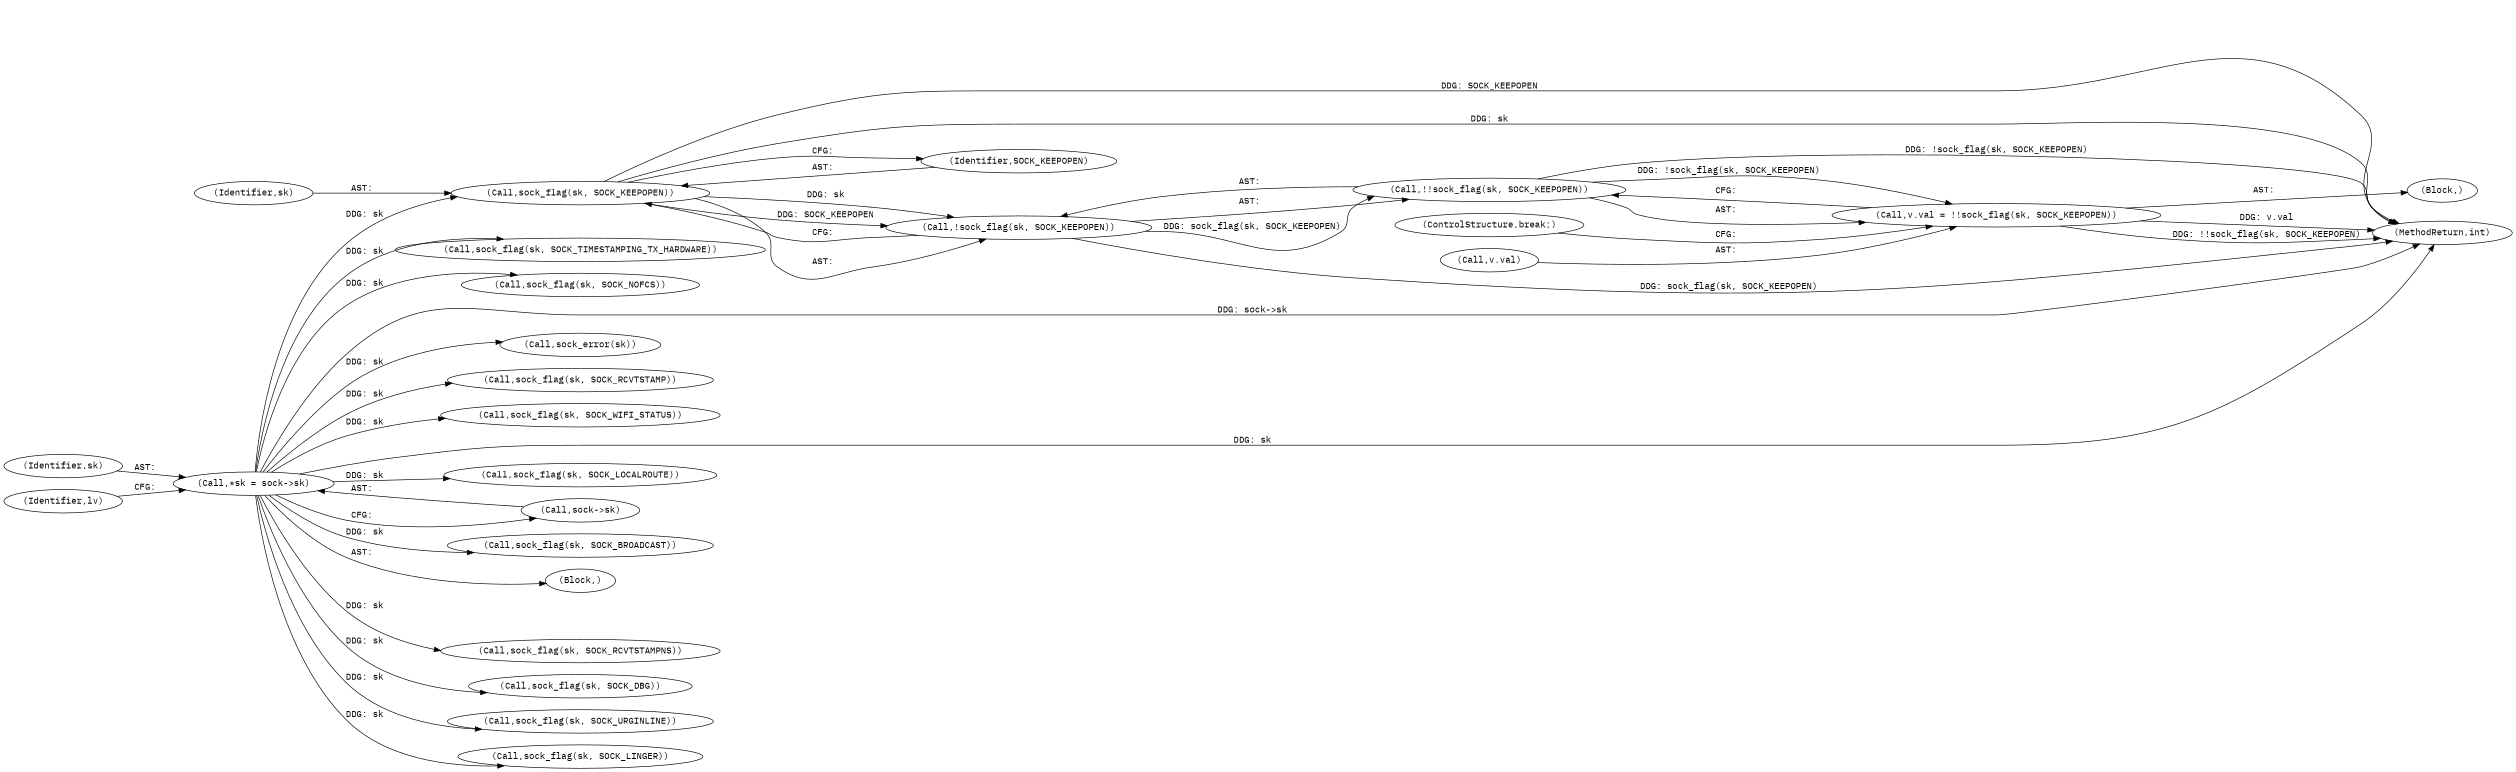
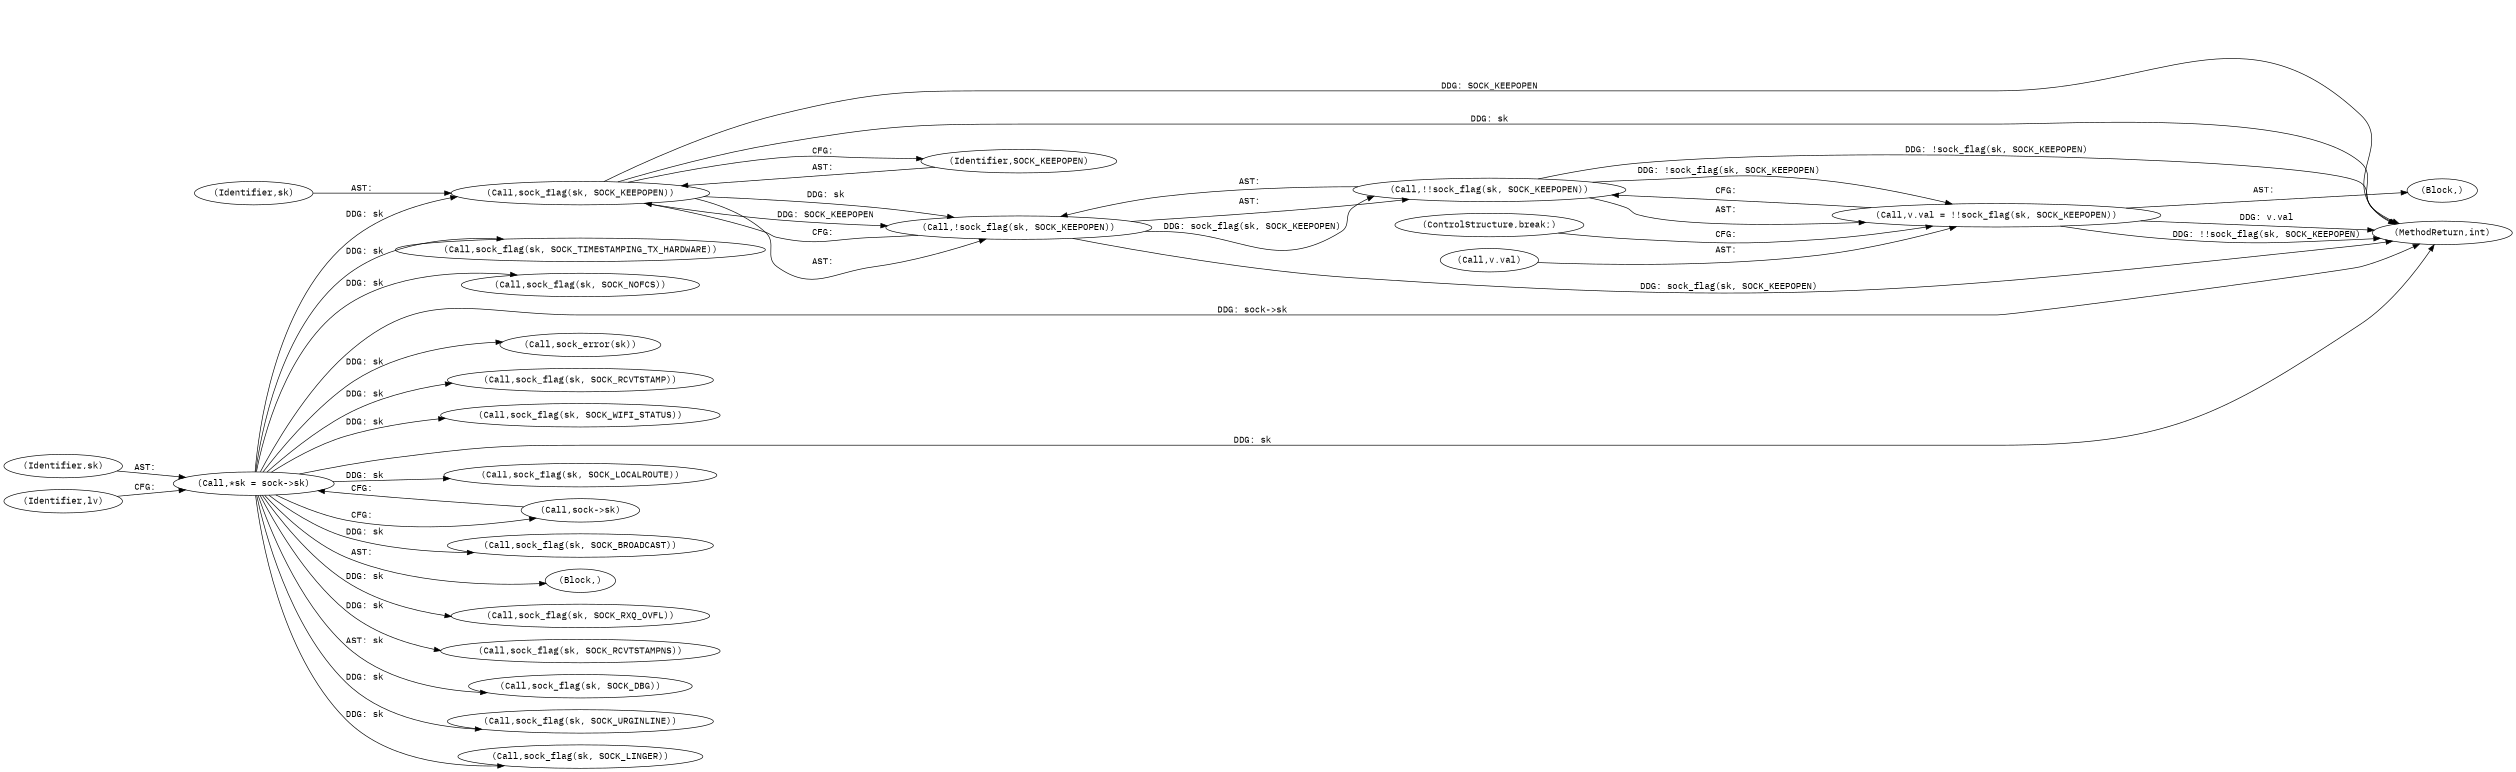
  digraph {
    fontname="IBM Plex Mono"
    rankdir=LR
    node [fontname="IBM Plex Mono"]
    edge [fontname="IBM Plex Mono"]
    n1 [label="(Call,sock_flag(sk, SOCK_KEEPOPEN))"]
    n2 [label="(Call,!sock_flag(sk, SOCK_KEEPOPEN))"]
    n3 [label="(Identifier,SOCK_KEEPOPEN)"]
    n4 [label="(MethodReturn,int)"]
    n5 [label="(Call,!!sock_flag(sk, SOCK_KEEPOPEN))"]
    n6 [label="(Call,*sk = sock->sk)"]
    n7 [label="(Call,sock_flag(sk, SOCK_LOCALROUTE))"]
    n8 [label="(Call,sock->sk)"]
    n9 [label="(Call,sock_flag(sk, SOCK_BROADCAST))"]
    n10 [label="(Block,)"]
+   n11 [label="(Call,sock_flag(sk, SOCK_RXQ_OVFL))"]
    n12 [label="(Call,sock_flag(sk, SOCK_RCVTSTAMPNS))"]
    n13 [label="(Call,sock_flag(sk, SOCK_DBG))"]
    n14 [label="(Call,sock_flag(sk, SOCK_URGINLINE))"]
    n15 [label="(Call,sock_flag(sk, SOCK_LINGER))"]
    n16 [label="(Call,sock_flag(sk, SOCK_TIMESTAMPING_TX_HARDWARE))"]
    n17 [label="(Call,sock_flag(sk, SOCK_NOFCS))"]
    n18 [label="(Call,sock_error(sk))"]
    n19 [label="(Call,sock_flag(sk, SOCK_RCVTSTAMP))"]
    n20 [label="(Call,sock_flag(sk, SOCK_WIFI_STATUS))"]
    n21 [label="(Call,v.val = !!sock_flag(sk, SOCK_KEEPOPEN))"]
    n22 [label="(Block,)"]
    n23 [label="(Call,v.val)"]
    n24 [label="(ControlStructure,break;)"]
    n25 [label="(Identifier,sk)"]
    n26 [label="(Identifier,sk)"]
    n27 [label="(Identifier,lv)"]
    n1 -> n2 [label="AST: "]
    n1 -> n2 [label="DDG: sk"]
    n1 -> n2 [label="DDG: SOCK_KEEPOPEN"]
    n1 -> n3 [label="CFG: "]
    n1 -> n4 [label="DDG: SOCK_KEEPOPEN"]
    n1 -> n4 [label="DDG: sk"]
    n2 -> n1 [label="CFG: "]
    n2 -> n4 [label="DDG: sock_flag(sk, SOCK_KEEPOPEN)"]
    n2 -> n5 [label="AST: "]
    n2 -> n5 [label="DDG: sock_flag(sk, SOCK_KEEPOPEN)"]
    n3 -> n1 [label="AST: "]
    n5 -> n2 [label="AST: "]
    n5 -> n4 [label="DDG: !sock_flag(sk, SOCK_KEEPOPEN)"]
    n5 -> n21 [label="AST: "]
    n5 -> n21 [label="DDG: !sock_flag(sk, SOCK_KEEPOPEN)"]
    n6 -> n1 [label="DDG: sk"]
    n6 -> n4 [label="DDG: sk"]
    n6 -> n4 [label="DDG: sock->sk"]
    n6 -> n7 [label="DDG: sk"]
    n6 -> n8 [label="CFG: "]
    n6 -> n9 [label="DDG: sk"]
    n6 -> n10 [label="AST: "]
+   n6 -> n11 [label="DDG: sk"]
    n6 -> n12 [label="DDG: sk"]
-   n6 -> n13 [label="DDG: sk"]
+   n6 -> n13 [label="AST: sk"]
    n6 -> n14 [label="DDG: sk"]
    n6 -> n15 [label="DDG: sk"]
    n6 -> n16 [label="DDG: sk"]
    n6 -> n17 [label="DDG: sk"]
    n6 -> n18 [label="DDG: sk"]
    n6 -> n19 [label="DDG: sk"]
    n6 -> n20 [label="DDG: sk"]
-   n8 -> n6 [label="AST: "]
+   n8 -> n6 [label="CFG: "]
    n21 -> n4 [label="DDG: !!sock_flag(sk, SOCK_KEEPOPEN)"]
    n21 -> n4 [label="DDG: v.val"]
    n21 -> n5 [label="CFG: "]
    n21 -> n22 [label="AST: "]
    n23 -> n21 [label="AST: "]
    n24 -> n21 [label="CFG: "]
    n25 -> n6 [label="AST: "]
    n26 -> n1 [label="AST: "]
    n27 -> n6 [label="CFG: "]
  }
